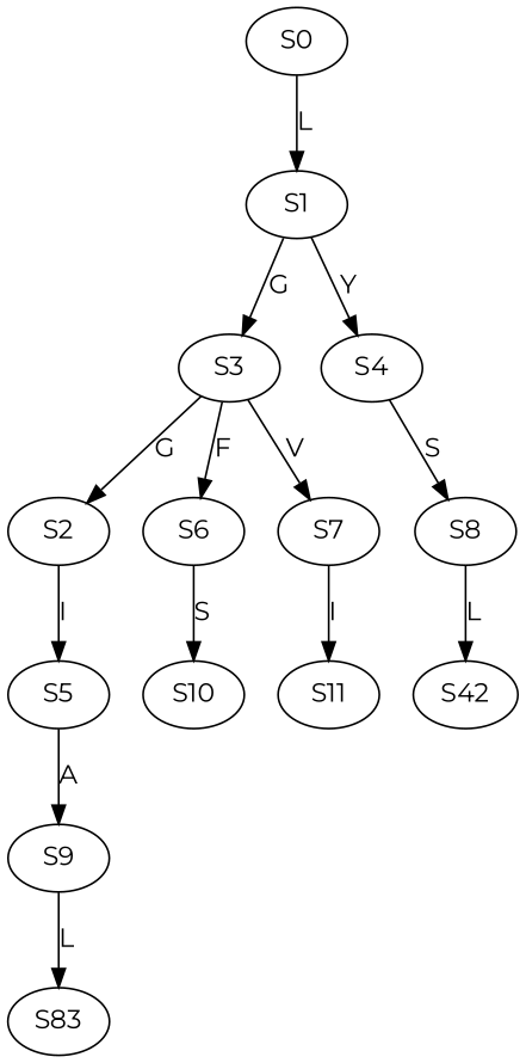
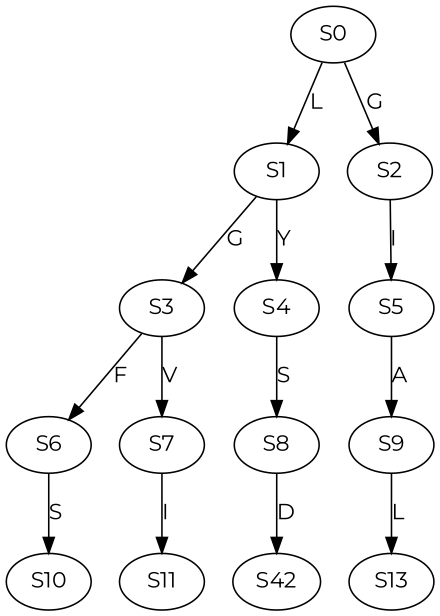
  strict digraph {
    fontname=Montserrat
    node [fontname=Montserrat]
    edge [fontname=Montserrat]
    S0
    S1
    S2
    S3
    S4
    S5
    S6
    S7
    S8
    S9
    S10
    S11
    n13 [label=S42]
-   S13 [label=S83]
+   S13
    S0 -> S1 [label=L]
-   S3 -> S2 [label=G]
+   S0 -> S2 [label=G]
    S1 -> S3 [label=G]
    S1 -> S4 [label=Y]
    S2 -> S5 [label=I]
    S3 -> S6 [label=F]
    S3 -> S7 [label=V]
    S4 -> S8 [label=S]
    S5 -> S9 [label=A]
    S6 -> S10 [label=S]
    S7 -> S11 [label=I]
-   S8 -> n13 [label=L]
+   S8 -> n13 [label=D]
    S9 -> S13 [label=L]
  }
